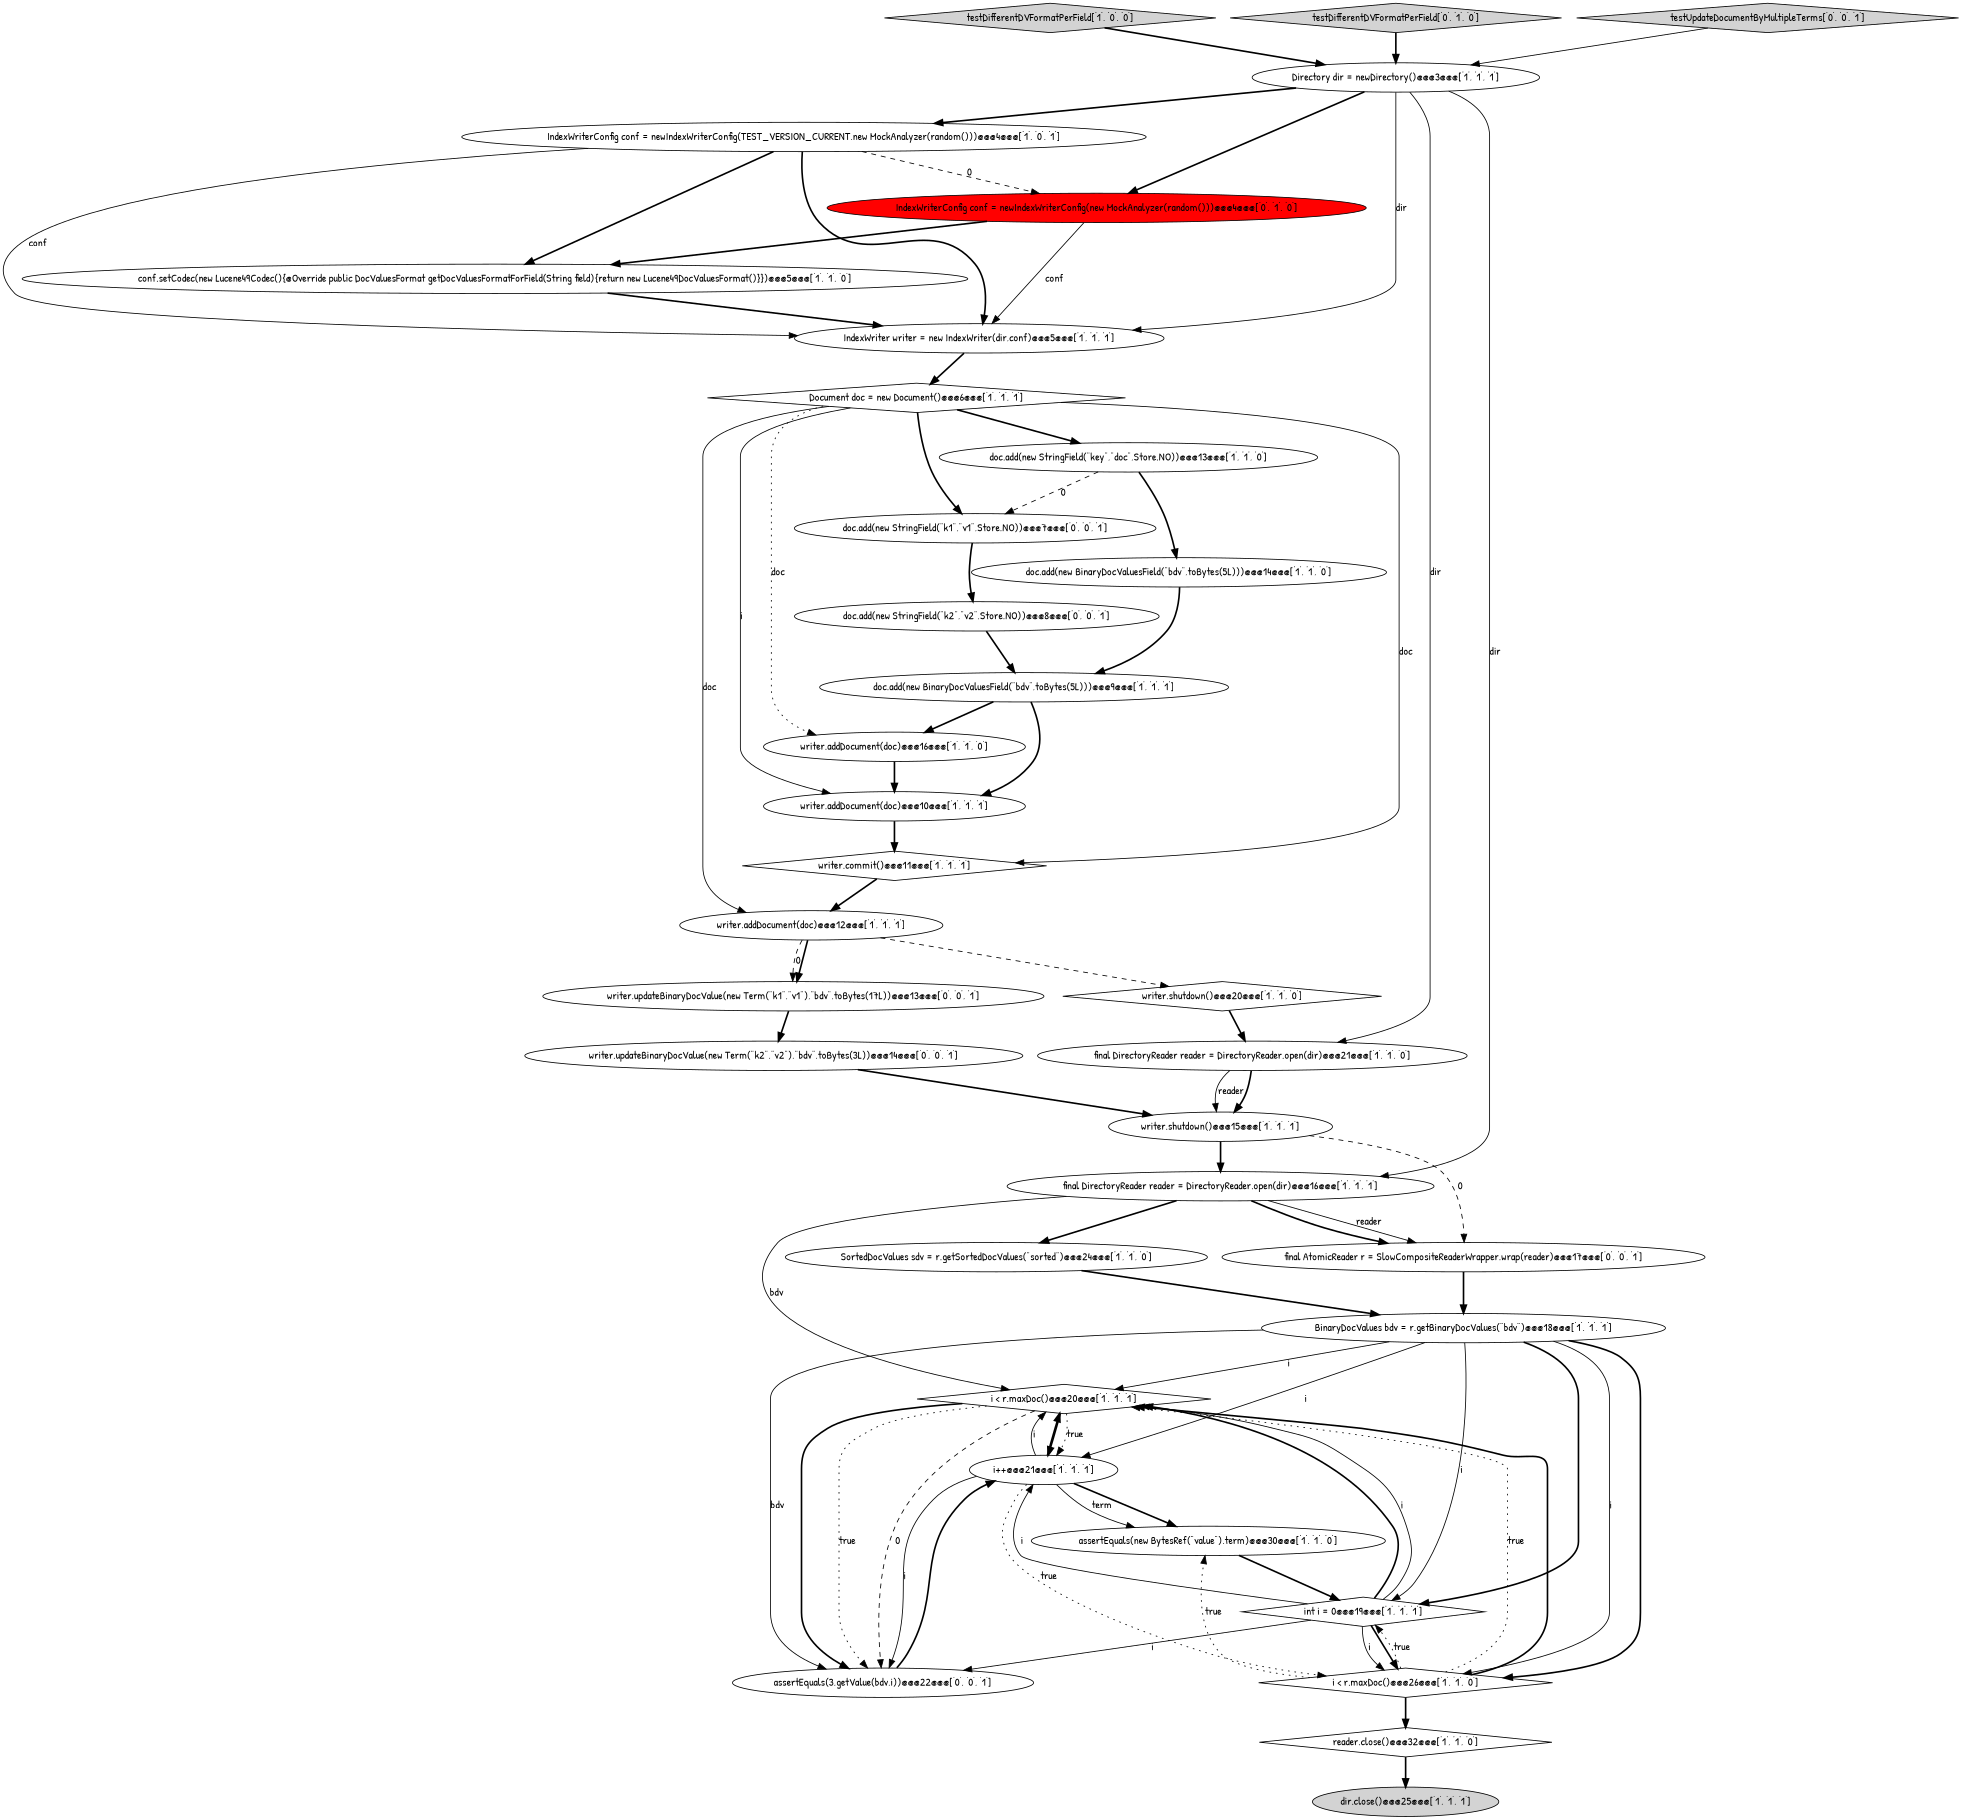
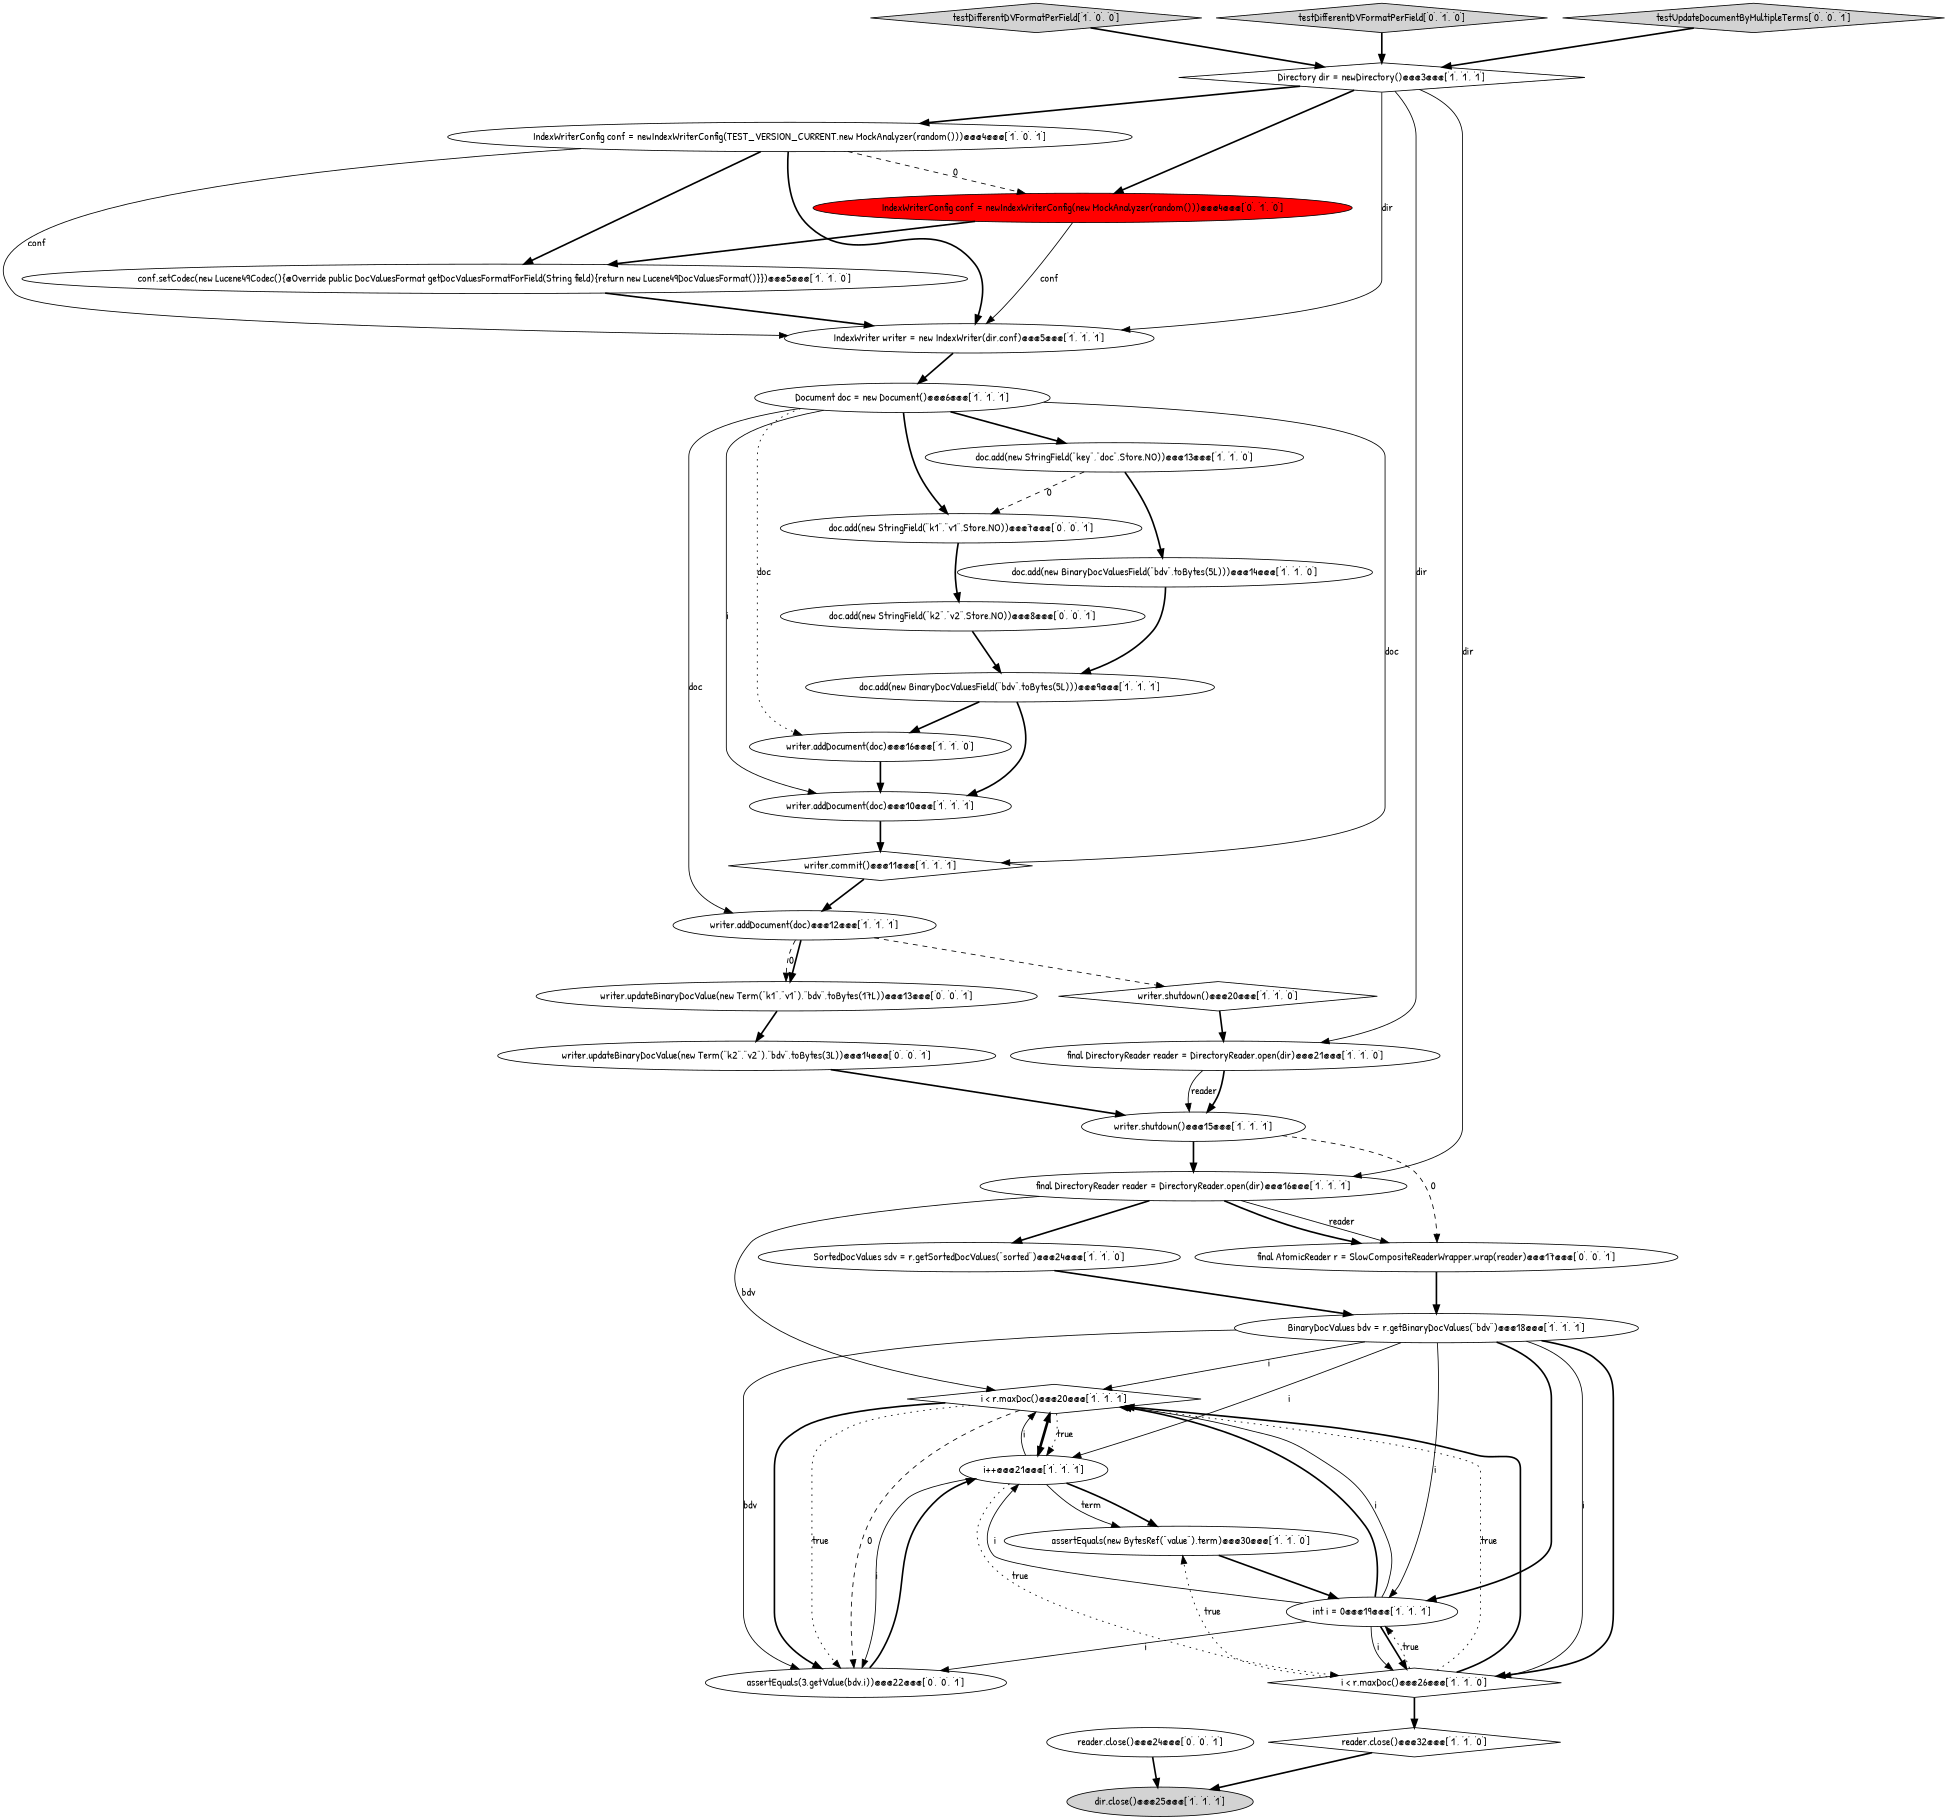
  digraph {
    fontname="Patrick Hand"
    node [fillcolor=white fontname="Patrick Hand" shape=ellipse style=filled]
    edge [fontname="Patrick Hand" style=bold]
    n1 [label="writer.commit()@@@11@@@['1', '1', '1']" shape=diamond]
    n2 [label="writer.addDocument(doc)@@@12@@@['1', '1', '1']"]
    n3 [label="writer.updateBinaryDocValue(new Term(\"k1\",\"v1\"),\"bdv\",toBytes(17L))@@@13@@@['0', '0', '1']"]
    n4 [label="writer.shutdown()@@@20@@@['1', '1', '0']" shape=diamond]
    n5 [label="writer.addDocument(doc)@@@16@@@['1', '1', '0']"]
    n6 [label="writer.addDocument(doc)@@@10@@@['1', '1', '1']"]
    n7 [label="assertEquals(new BytesRef(\"value\"),term)@@@30@@@['1', '1', '0']"]
-   n8 [label="int i = 0@@@19@@@['1', '1', '1']" shape=diamond]
+   n8 [label="int i = 0@@@19@@@['1', '1', '1']"]
    n9 [label="i < r.maxDoc()@@@26@@@['1', '1', '0']" shape=diamond]
    n10 [label="i < r.maxDoc()@@@20@@@['1', '1', '1']" shape=diamond]
    n11 [label="i++@@@21@@@['1', '1', '1']"]
    n12 [label="assertEquals(3,getValue(bdv,i))@@@22@@@['0', '0', '1']"]
    n13 [label="reader.close()@@@32@@@['1', '1', '0']" shape=diamond]
    n14 [fillcolor=lightgray label="dir.close()@@@25@@@['1', '1', '1']"]
    n15 [fillcolor=lightgray label="testDifferentDVFormatPerField['1', '0', '0']" shape=diamond]
-   n16 [label="Directory dir = newDirectory()@@@3@@@['1', '1', '1']"]
+   n16 [label="Directory dir = newDirectory()@@@3@@@['1', '1', '1']" shape=diamond]
    n17 [fillcolor=red label="IndexWriterConfig conf = newIndexWriterConfig(new MockAnalyzer(random()))@@@4@@@['0', '1', '0']"]
    n18 [label="final DirectoryReader reader = DirectoryReader.open(dir)@@@21@@@['1', '1', '0']"]
    n19 [label="IndexWriterConfig conf = newIndexWriterConfig(TEST_VERSION_CURRENT,new MockAnalyzer(random()))@@@4@@@['1', '0', '1']"]
    n20 [label="IndexWriter writer = new IndexWriter(dir,conf)@@@5@@@['1', '1', '1']"]
    n21 [label="final DirectoryReader reader = DirectoryReader.open(dir)@@@16@@@['1', '1', '1']"]
    n22 [label="writer.updateBinaryDocValue(new Term(\"k2\",\"v2\"),\"bdv\",toBytes(3L))@@@14@@@['0', '0', '1']"]
    n23 [label="writer.shutdown()@@@15@@@['1', '1', '1']"]
    n24 [label="conf.setCodec(new Lucene49Codec(){@Override public DocValuesFormat getDocValuesFormatForField(String field){return new Lucene49DocValuesFormat()}})@@@5@@@['1', '1', '0']"]
-   n25 [label="Document doc = new Document()@@@6@@@['1', '1', '1']" shape=diamond]
+   n25 [label="Document doc = new Document()@@@6@@@['1', '1', '1']"]
    n26 [label="final AtomicReader r = SlowCompositeReaderWrapper.wrap(reader)@@@17@@@['0', '0', '1']"]
    n27 [label="SortedDocValues sdv = r.getSortedDocValues(\"sorted\")@@@24@@@['1', '1', '0']"]
    n28 [label="BinaryDocValues bdv = r.getBinaryDocValues(\"bdv\")@@@18@@@['1', '1', '1']"]
    n29 [fillcolor=lightgray label="testDifferentDVFormatPerField['0', '1', '0']" shape=diamond]
+   n30 [label="reader.close()@@@24@@@['0', '0', '1']"]
    n31 [label="doc.add(new StringField(\"key\",\"doc\",Store.NO))@@@13@@@['1', '1', '0']"]
    n32 [label="doc.add(new BinaryDocValuesField(\"bdv\",toBytes(5L)))@@@14@@@['1', '1', '0']"]
    n33 [label="doc.add(new StringField(\"k1\",\"v1\",Store.NO))@@@7@@@['0', '0', '1']"]
    n34 [label="doc.add(new BinaryDocValuesField(\"bdv\",toBytes(5L)))@@@9@@@['1', '1', '1']"]
    n35 [label="doc.add(new StringField(\"k2\",\"v2\",Store.NO))@@@8@@@['0', '0', '1']"]
    n36 [fillcolor=lightgray label="testUpdateDocumentByMultipleTerms['0', '0', '1']" shape=diamond]
    n1 -> n2
    n2 -> n3
    n2 -> n3 [label=0 style=dashed]
    n2 -> n4 [style=dashed]
    n3 -> n22
    n4 -> n18
    n5 -> n6
    n6 -> n1
    n7 -> n8
    n8 -> n9 [label=i style=solid]
    n8 -> n9
    n8 -> n10
    n8 -> n10 [label=i style=solid]
    n8 -> n11 [label=i style=solid]
    n8 -> n12 [label=i style=solid]
    n9 -> n7 [label=true style=dotted]
    n9 -> n8 [label=true style=dotted]
    n9 -> n10 [label=true style=dotted]
    n9 -> n10
    n9 -> n13
    n10 -> n11
    n10 -> n11 [label=true style=dotted]
    n10 -> n12
    n10 -> n12 [label=true style=dotted]
    n10 -> n12 [label=0 style=dashed]
    n11 -> n7
    n11 -> n7 [label=term style=solid]
    n11 -> n9 [label=true style=dotted]
    n11 -> n10 [label=i style=solid]
    n11 -> n10
    n11 -> n12 [label=i style=solid]
    n12 -> n11
    n13 -> n14
    n15 -> n16
    n16 -> n17
    n16 -> n18 [label=dir style=solid]
    n16 -> n19
    n16 -> n20 [label=dir style=solid]
    n16 -> n21 [label=dir style=solid]
    n17 -> n20 [label=conf style=solid]
    n17 -> n24
    n18 -> n23 [label=reader style=solid]
    n18 -> n23
    n19 -> n17 [label=0 style=dashed]
    n19 -> n20 [label=conf style=solid]
    n19 -> n20
    n19 -> n24
    n20 -> n25
    n21 -> n10 [label=bdv style=solid]
    n21 -> n26 [label=reader style=solid]
    n21 -> n26
    n21 -> n27
    n22 -> n23
    n23 -> n21
    n23 -> n26 [label=0 style=dashed]
    n24 -> n20
    n25 -> n1 [label=doc style=solid]
    n25 -> n2 [label=doc style=solid]
    n25 -> n5 [label=doc style=dotted]
    n25 -> n6 [label=i style=solid]
    n25 -> n31
    n25 -> n33
    n26 -> n28
    n27 -> n28
    n28 -> n8 [label=i style=solid]
    n28 -> n8
    n28 -> n9
    n28 -> n9 [label=i style=solid]
    n28 -> n10 [label=i style=solid]
    n28 -> n11 [label=i style=solid]
    n28 -> n12 [label=bdv style=solid]
    n29 -> n16
+   n30 -> n14
    n31 -> n32
    n31 -> n33 [label=0 style=dashed]
    n32 -> n34
    n33 -> n35
    n34 -> n5
    n34 -> n6
    n35 -> n34
-   n36 -> n16 [style=solid]
+   n36 -> n16
  }
